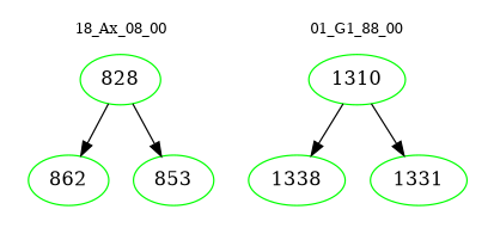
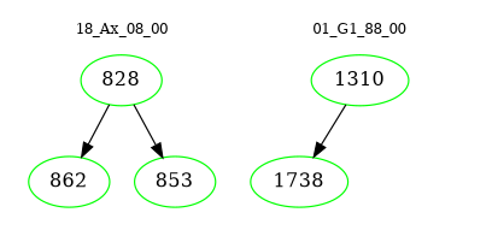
  digraph {
    node [color=green]
    edge [color=black]
    n1 [label=828]
    n2 [label=862]
    n3 [label=853]
    n4 [label=1310]
-   n5 [label=1338]
-   n6 [label=1331]
+   n5 [label=1738]
    subgraph cluster_1 {
      color=white
      fontsize=10
      label="18_Ax_08_00"
      n1
      n2
      n3
    }
    subgraph cluster_2 {
      color=white
      fontsize=10
      label="01_G1_88_00"
      n4
      n5
-     n6
    }
    n1 -> n2
    n1 -> n3
    n4 -> n5
-   n4 -> n6
  }
